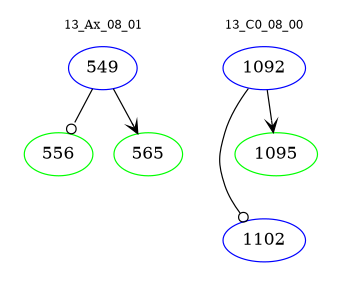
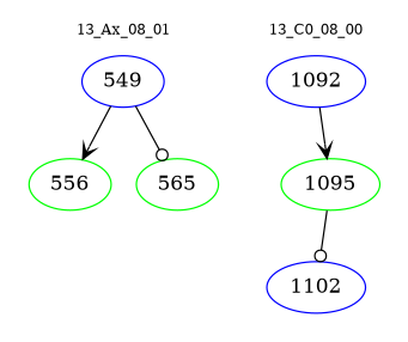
  digraph {
    node [color=blue]
    edge [arrowhead=vee color=black]
    n1 [label=549]
    n2 [color=green label=556]
    n3 [color=green label=565]
    n4 [label=1092]
    n5 [label=1102]
    n6 [color=green label=1095]
    subgraph cluster_1 {
      color=white
      fontsize=10
      label="13_Ax_08_01"
      n1
      n2
      n3
    }
    subgraph cluster_2 {
      color=white
      fontsize=10
      label="13_C0_08_00"
      n4
      n5
      n6
    }
-   n1 -> n2 [arrowhead=odot]
-   n1 -> n3
-   n4 -> n5 [arrowhead=odot]
+   n1 -> n2
+   n1 -> n3 [arrowhead=odot]
+   n6 -> n5 [arrowhead=odot]
    n4 -> n6
  }
